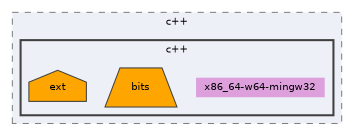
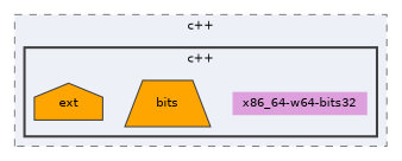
  digraph {
    compound=true
    node [fontname=Helvetica fontsize=10 style=filled fillcolor=orange color=grey25]
-   n1 [height=0.2 label="x86_64-w64-mingw32" shape=plaintext width=0.4 fillcolor=plum color=""]
+   n1 [height=0.2 label="x86_64-w64-bits32" shape=plaintext width=0.4 fillcolor=plum color=""]
    n2 [height=0.2 label=bits shape=trapezium width=0.4]
    n3 [height=0.2 label=ext shape=house width=0.4]
    subgraph cluster_1 {
      bgcolor="#edf0f7"
      fontname=Helvetica
      fontsize=10
      label="c++"
      pencolor=grey50
      style="filled,dashed"
      subgraph cluster_2 {
        bgcolor="#edf0f7"
        fontname=Helvetica
        fontsize=10
        pencolor=grey25
        style="filled,bold"
        n1
        n2
        n3
      }
    }
  }
